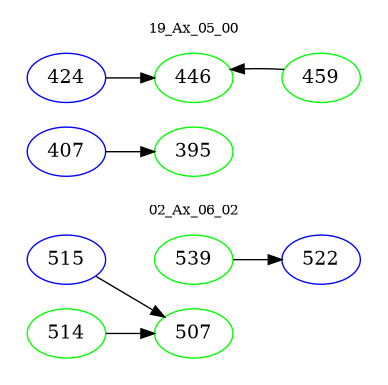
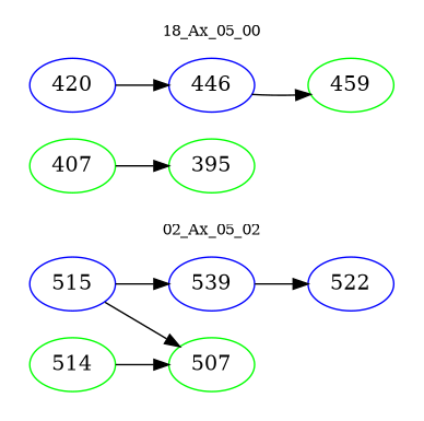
  digraph {
    fontname="DejaVu Serif"
    rankdir=LR
    node [color=blue fontname="DejaVu Serif"]
    edge [color=black fontname="DejaVu Serif"]
    n1 [label=515]
    n2 [color=green label=507]
-   n3 [color=green label=539]
+   n3 [label=539]
    n4 [color=green label=514]
    n5 [label=522]
-   n6 [label=424]
-   n7 [label=407]
-   n8 [color=green label=446]
+   n6 [label=420]
+   n7 [color=green label=407]
+   n8 [label=446]
    n9 [color=green label=395]
    n10 [color=green label=459]
    subgraph cluster_1 {
      color=white
      fontsize=10
-     label="02_Ax_06_02"
+     label="02_Ax_05_02"
      n1
      n2
      n3
      n4
      n5
    }
    subgraph cluster_2 {
      color=white
      fontsize=10
-     label="19_Ax_05_00"
+     label="18_Ax_05_00"
      n6
      n7
      n8
      n9
      n10
    }
    n1 -> n2
+   n1 -> n3
    n3 -> n5
    n4 -> n2
    n6 -> n8
    n7 -> n9
-   n10 -> n8
+   n8 -> n10
  }
